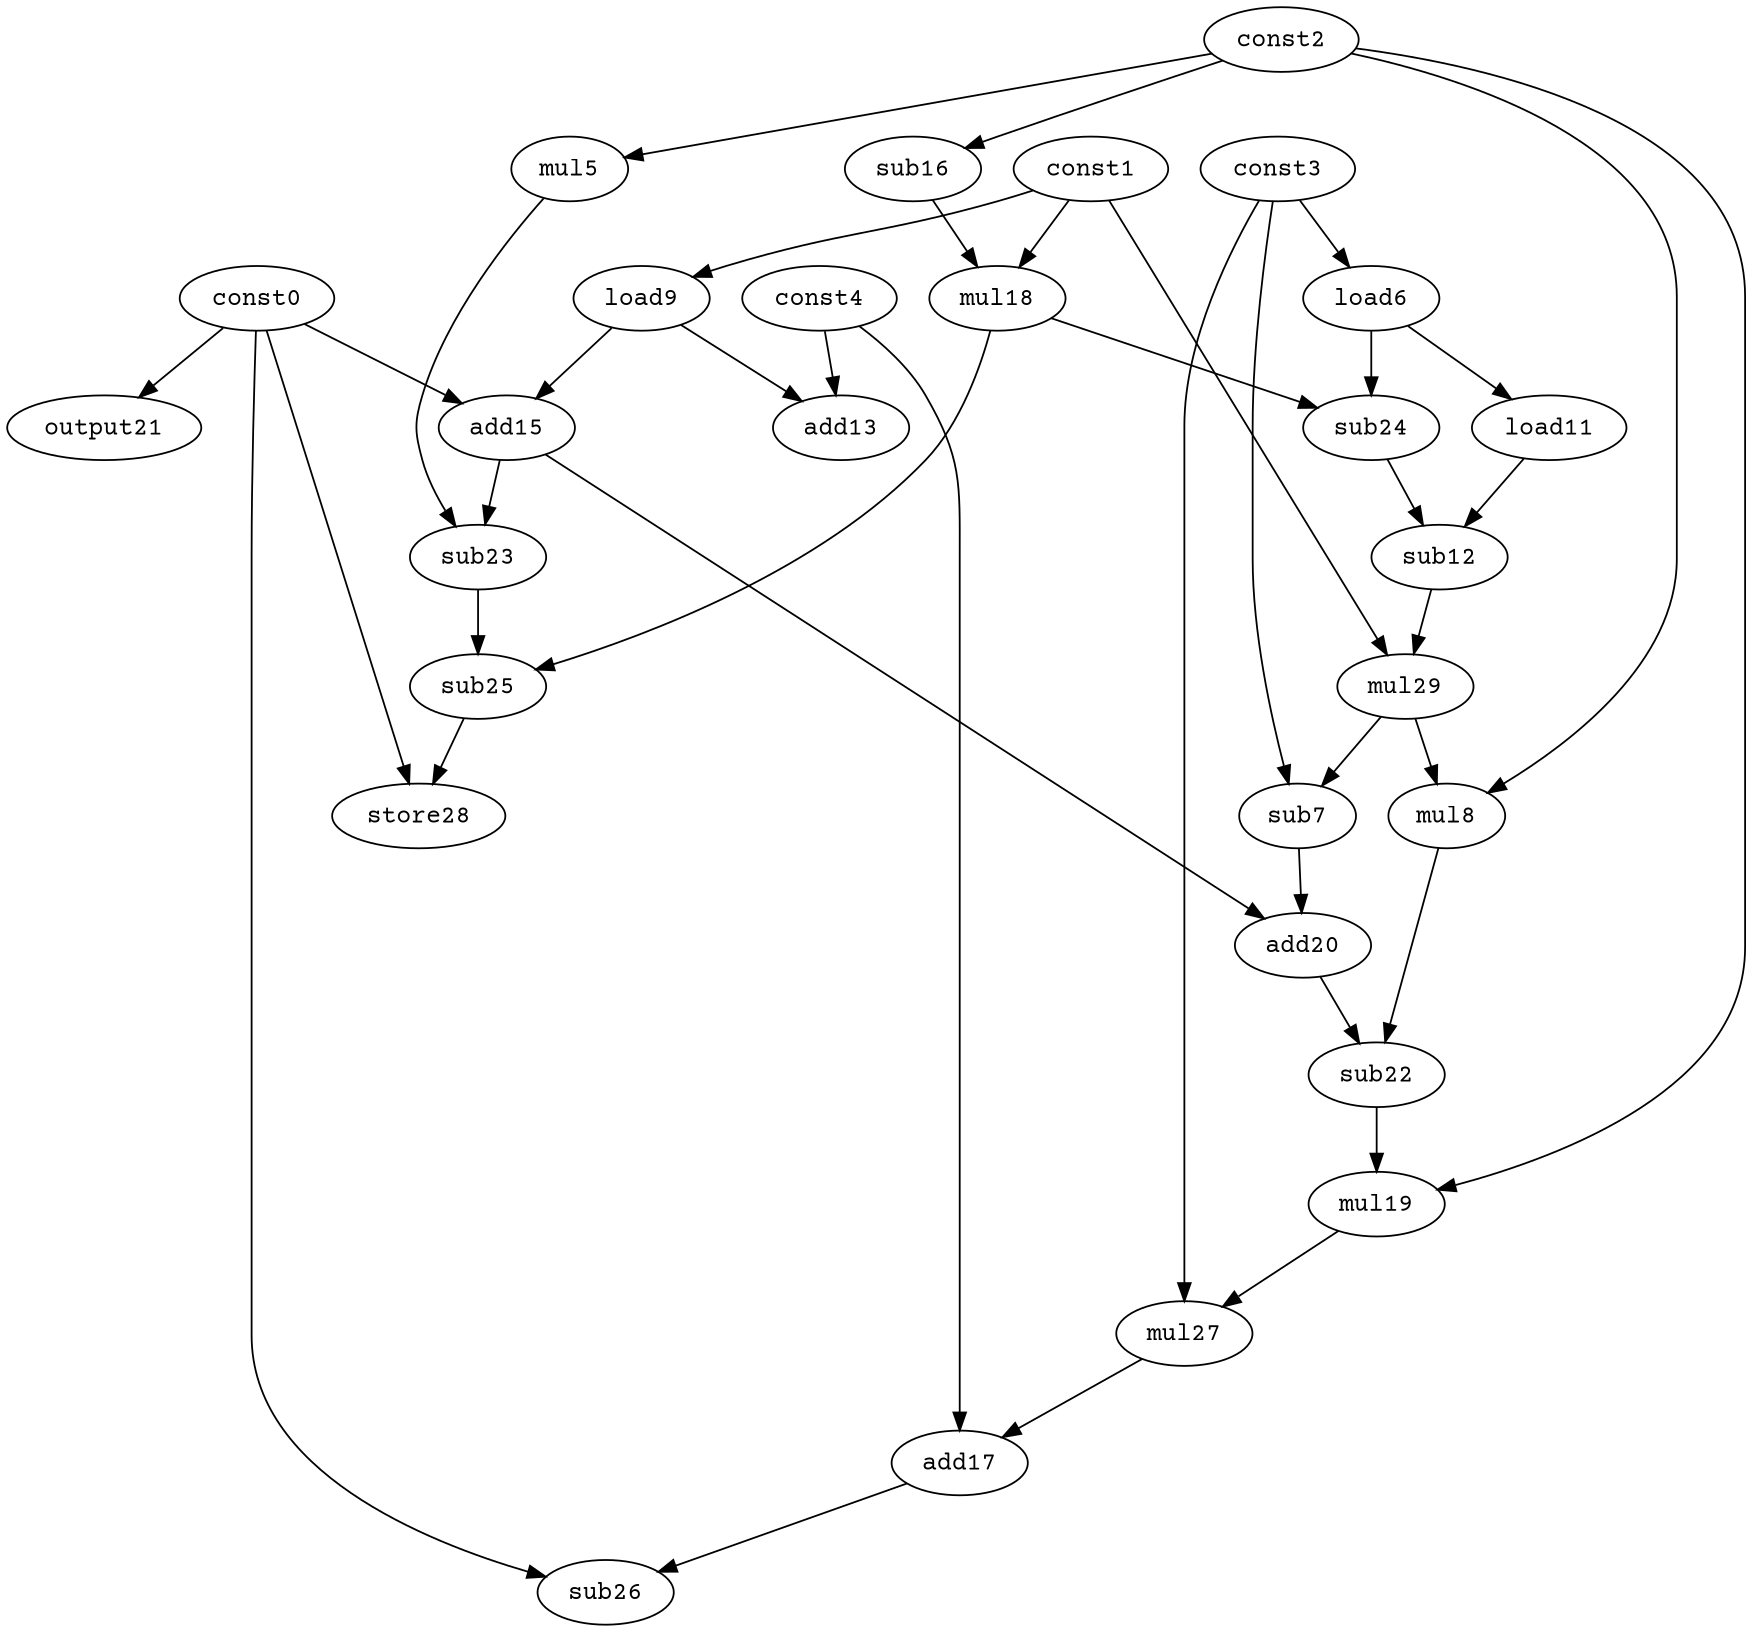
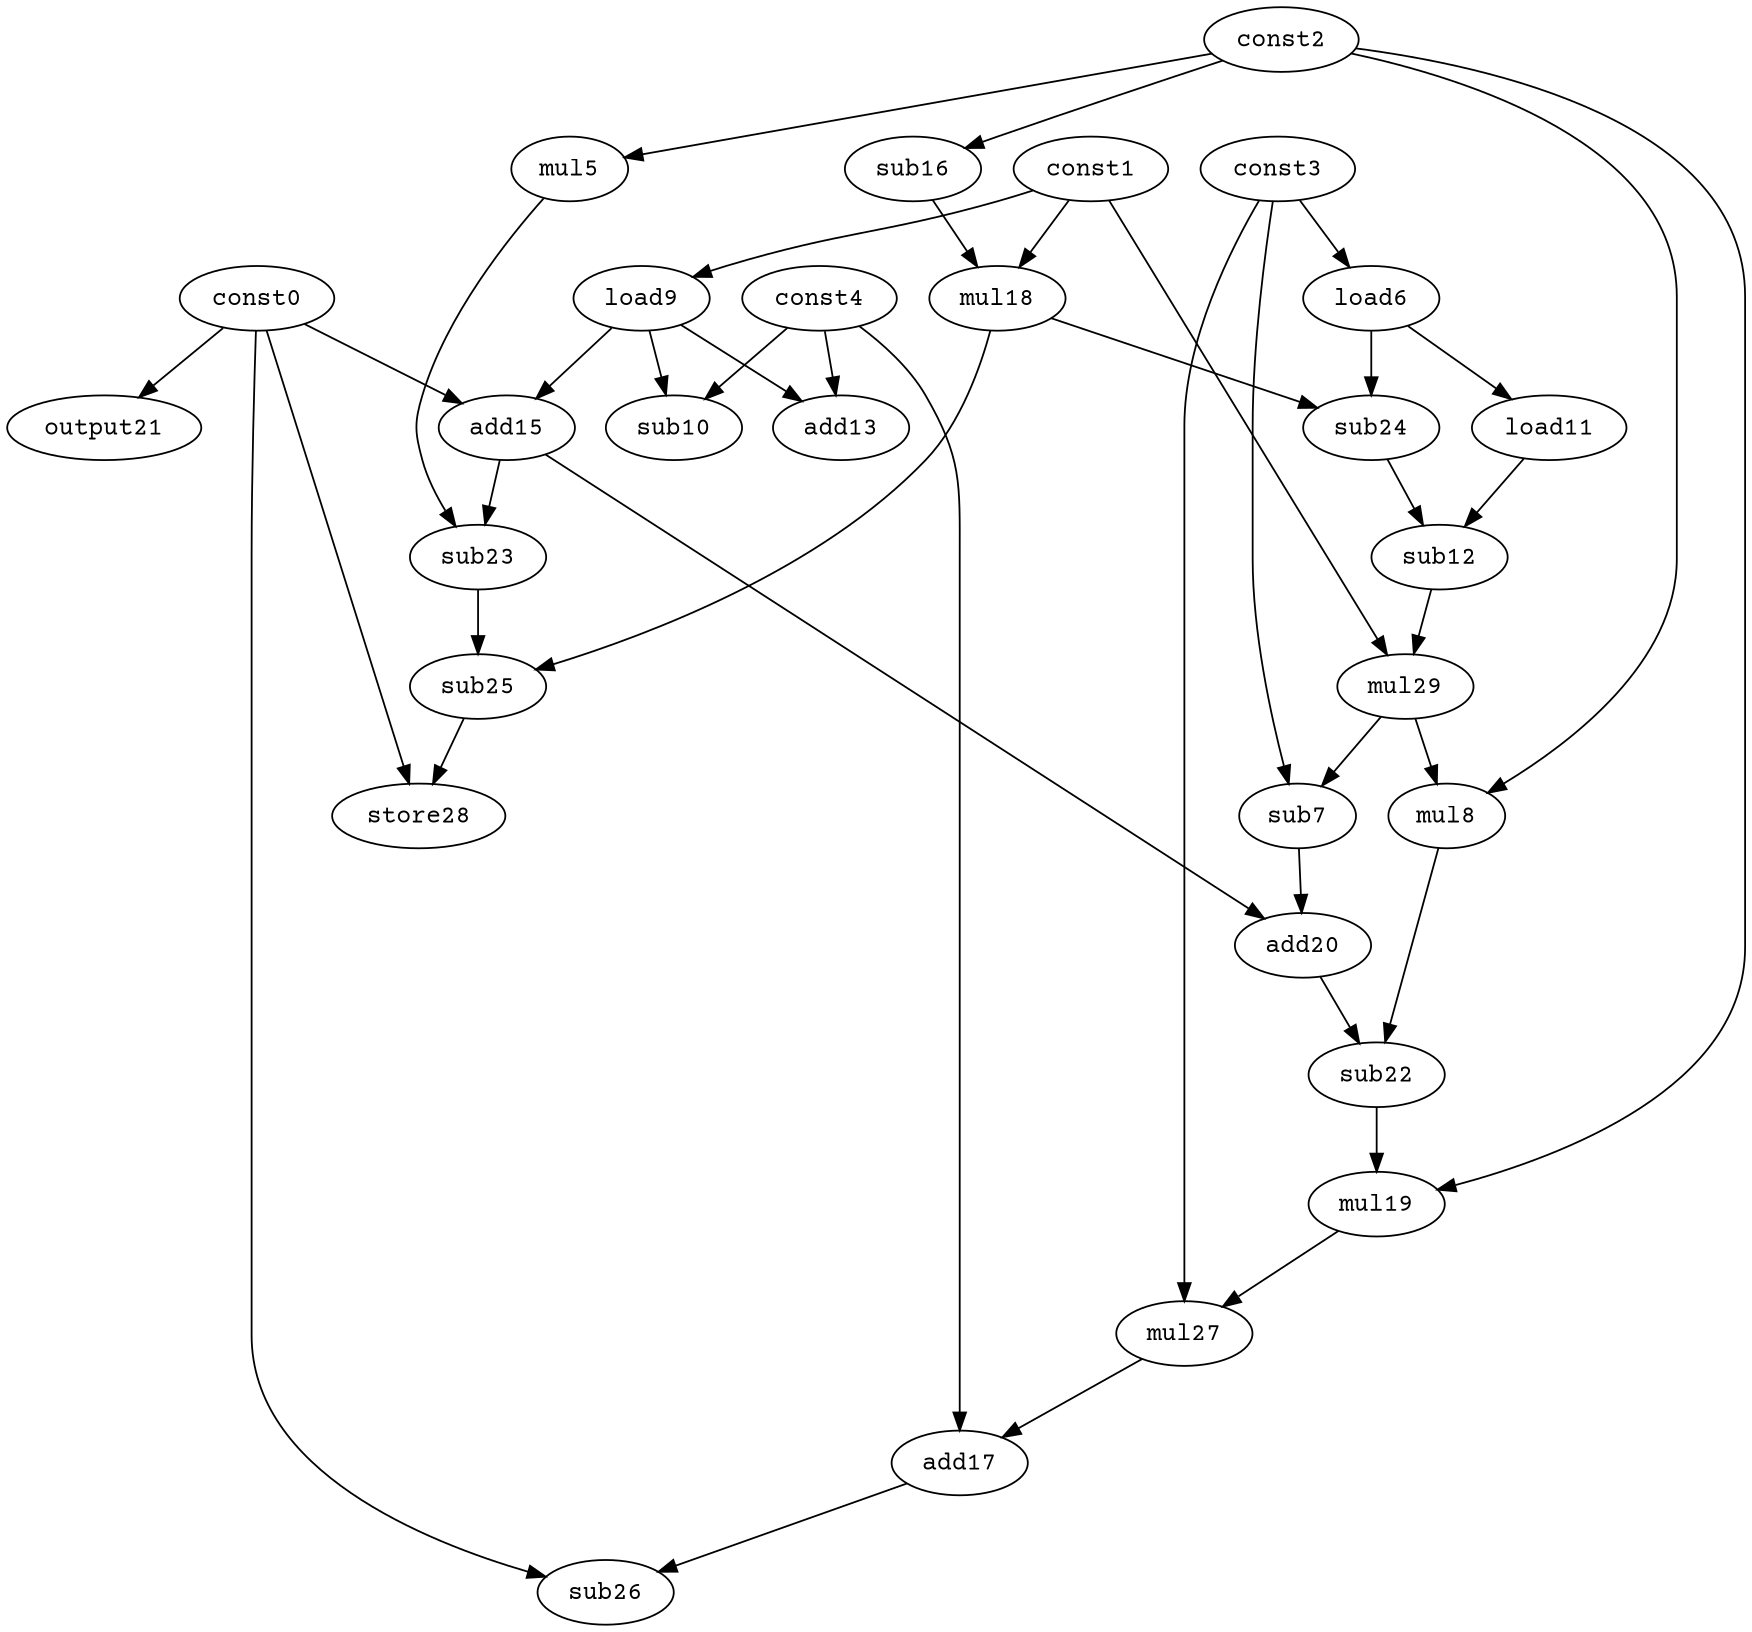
  digraph {
    fontname="Courier Prime"
    node [fontname="Courier Prime" opcode=sub]
    edge [fontname="Courier Prime" operand=0]
    const0 [opcode=const]
    add15 [opcode=add]
    output21 [opcode=output]
    sub26
    store28 [opcode=store]
    sub23
    add20 [opcode=add]
    const1 [opcode=const]
    load9 [opcode=load]
    mul18 [opcode=mul]
    mul29 [opcode=mul]
+   sub10
    add13 [opcode=add]
    sub24
    sub25
    mul8 [opcode=mul]
    sub7
    const2 [opcode=const]
    mul5 [opcode=mul]
    sub16
    mul19 [opcode=mul]
    sub22
    mul27 [opcode=mul]
    const3 [opcode=const]
    load6 [opcode=load]
    load11 [opcode=load]
    add17 [opcode=add]
    const4 [opcode=const]
    sub12
    const0 -> add15
    const0 -> output21
    const0 -> sub26
    const0 -> store28
    add15 -> sub23 [operand=1]
    add15 -> add20 [operand=1]
    sub23 -> sub25 [operand=1]
    add20 -> sub22 [operand=1]
    const1 -> load9
    const1 -> mul18 [operand=1]
    const1 -> mul29
    load9 -> add15 [operand=1]
+   load9 -> sub10
    load9 -> add13
    mul18 -> sub24
    mul18 -> sub25
    mul29 -> mul8 [operand=1]
    mul29 -> sub7 [operand=1]
    sub24 -> sub12
    sub25 -> store28 [operand=1]
    mul8 -> sub22
    sub7 -> add20
    const2 -> mul8
    const2 -> mul5 [operand=1]
    const2 -> sub16
    const2 -> mul19
    mul5 -> sub23
    sub16 -> mul18
    mul19 -> mul27
    sub22 -> mul19 [operand=1]
    mul27 -> add17
    const3 -> sub7
    const3 -> mul27 [operand=1]
    const3 -> load6
    load6 -> sub24 [operand=1]
    load6 -> load11
    load11 -> sub12 [operand=1]
    add17 -> sub26 [operand=1]
+   const4 -> sub10 [operand=1]
    const4 -> add13 [operand=1]
    const4 -> add17 [operand=1]
    sub12 -> mul29 [operand=1]
  }
